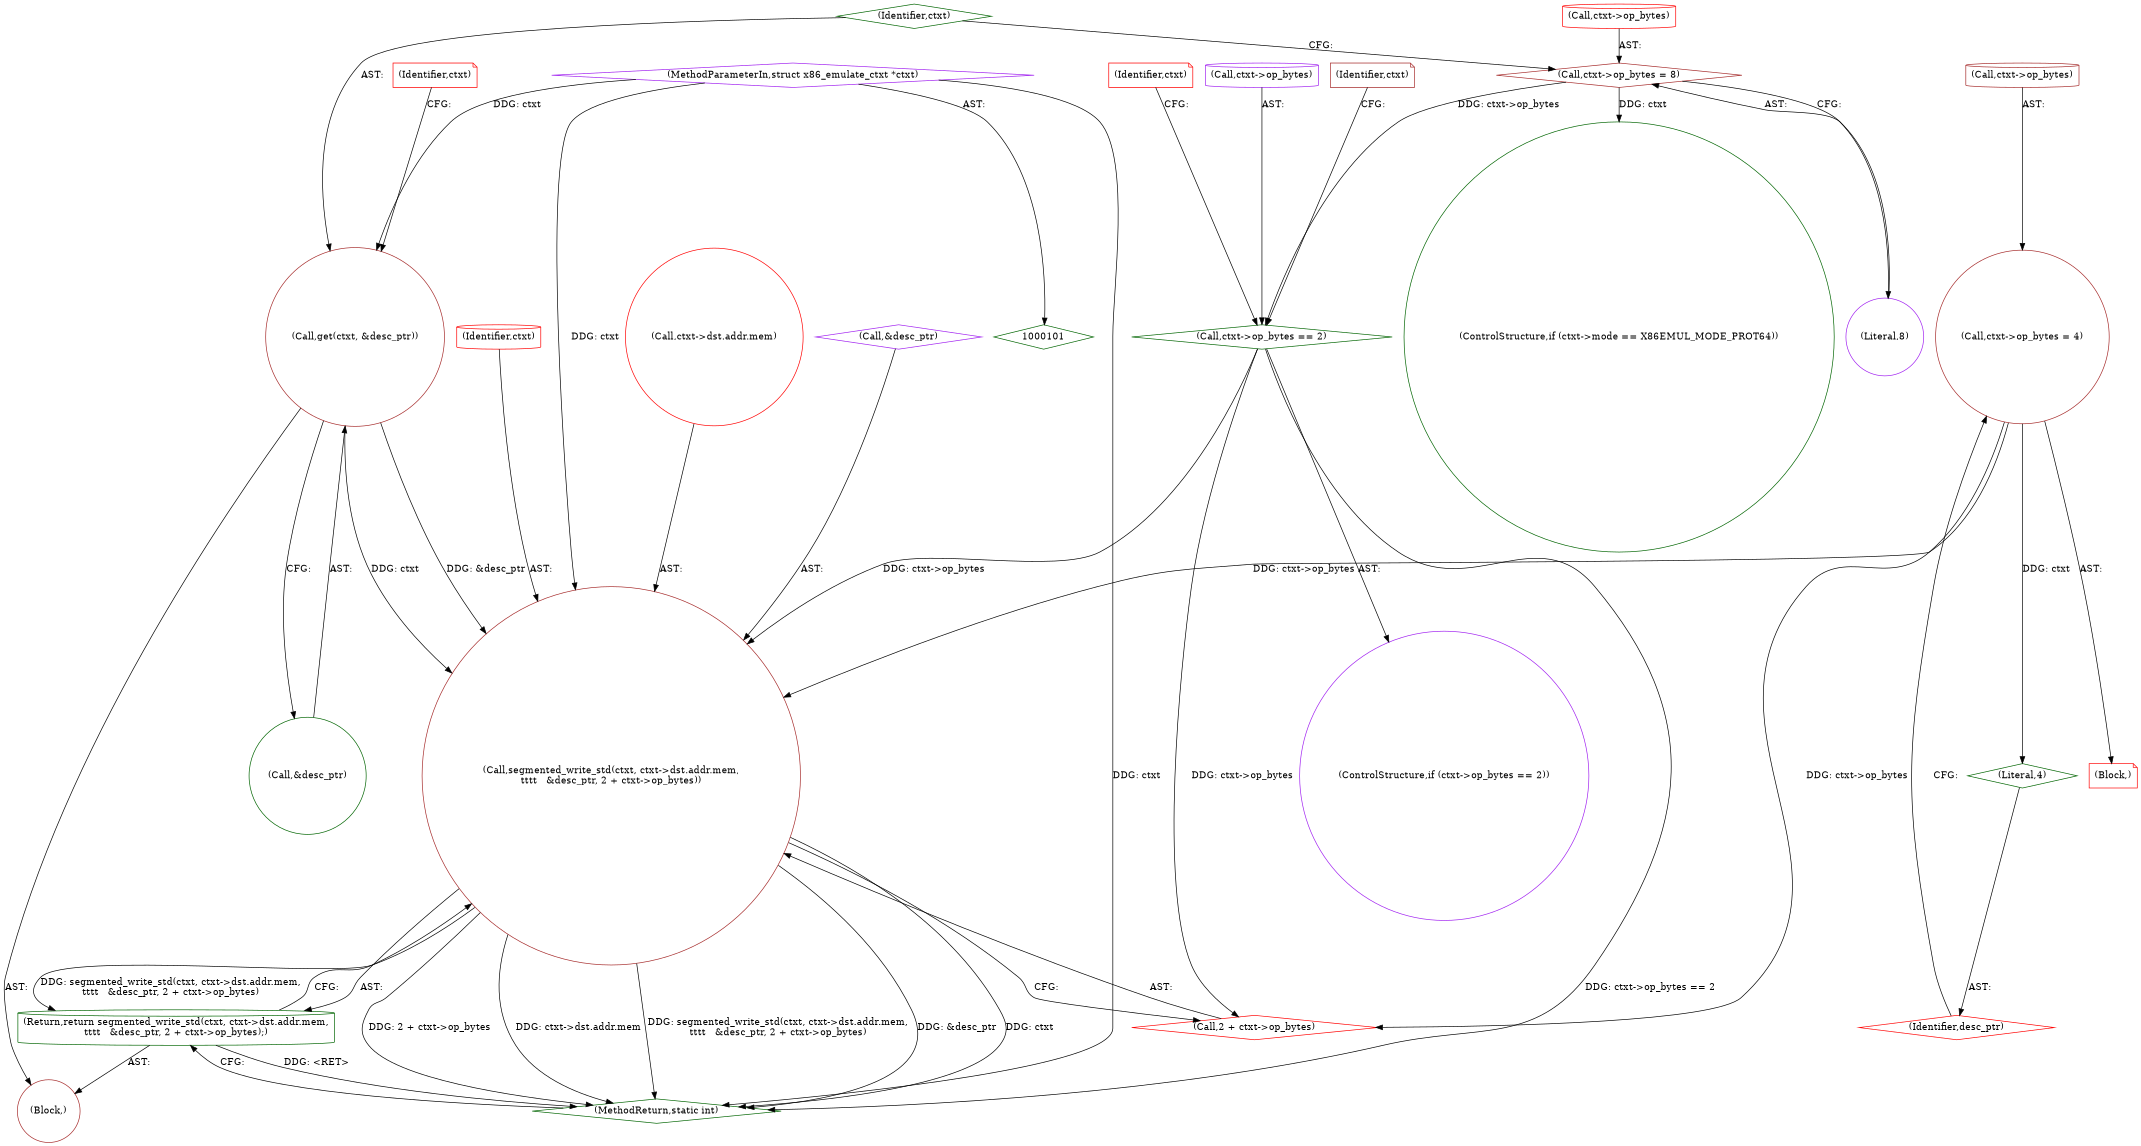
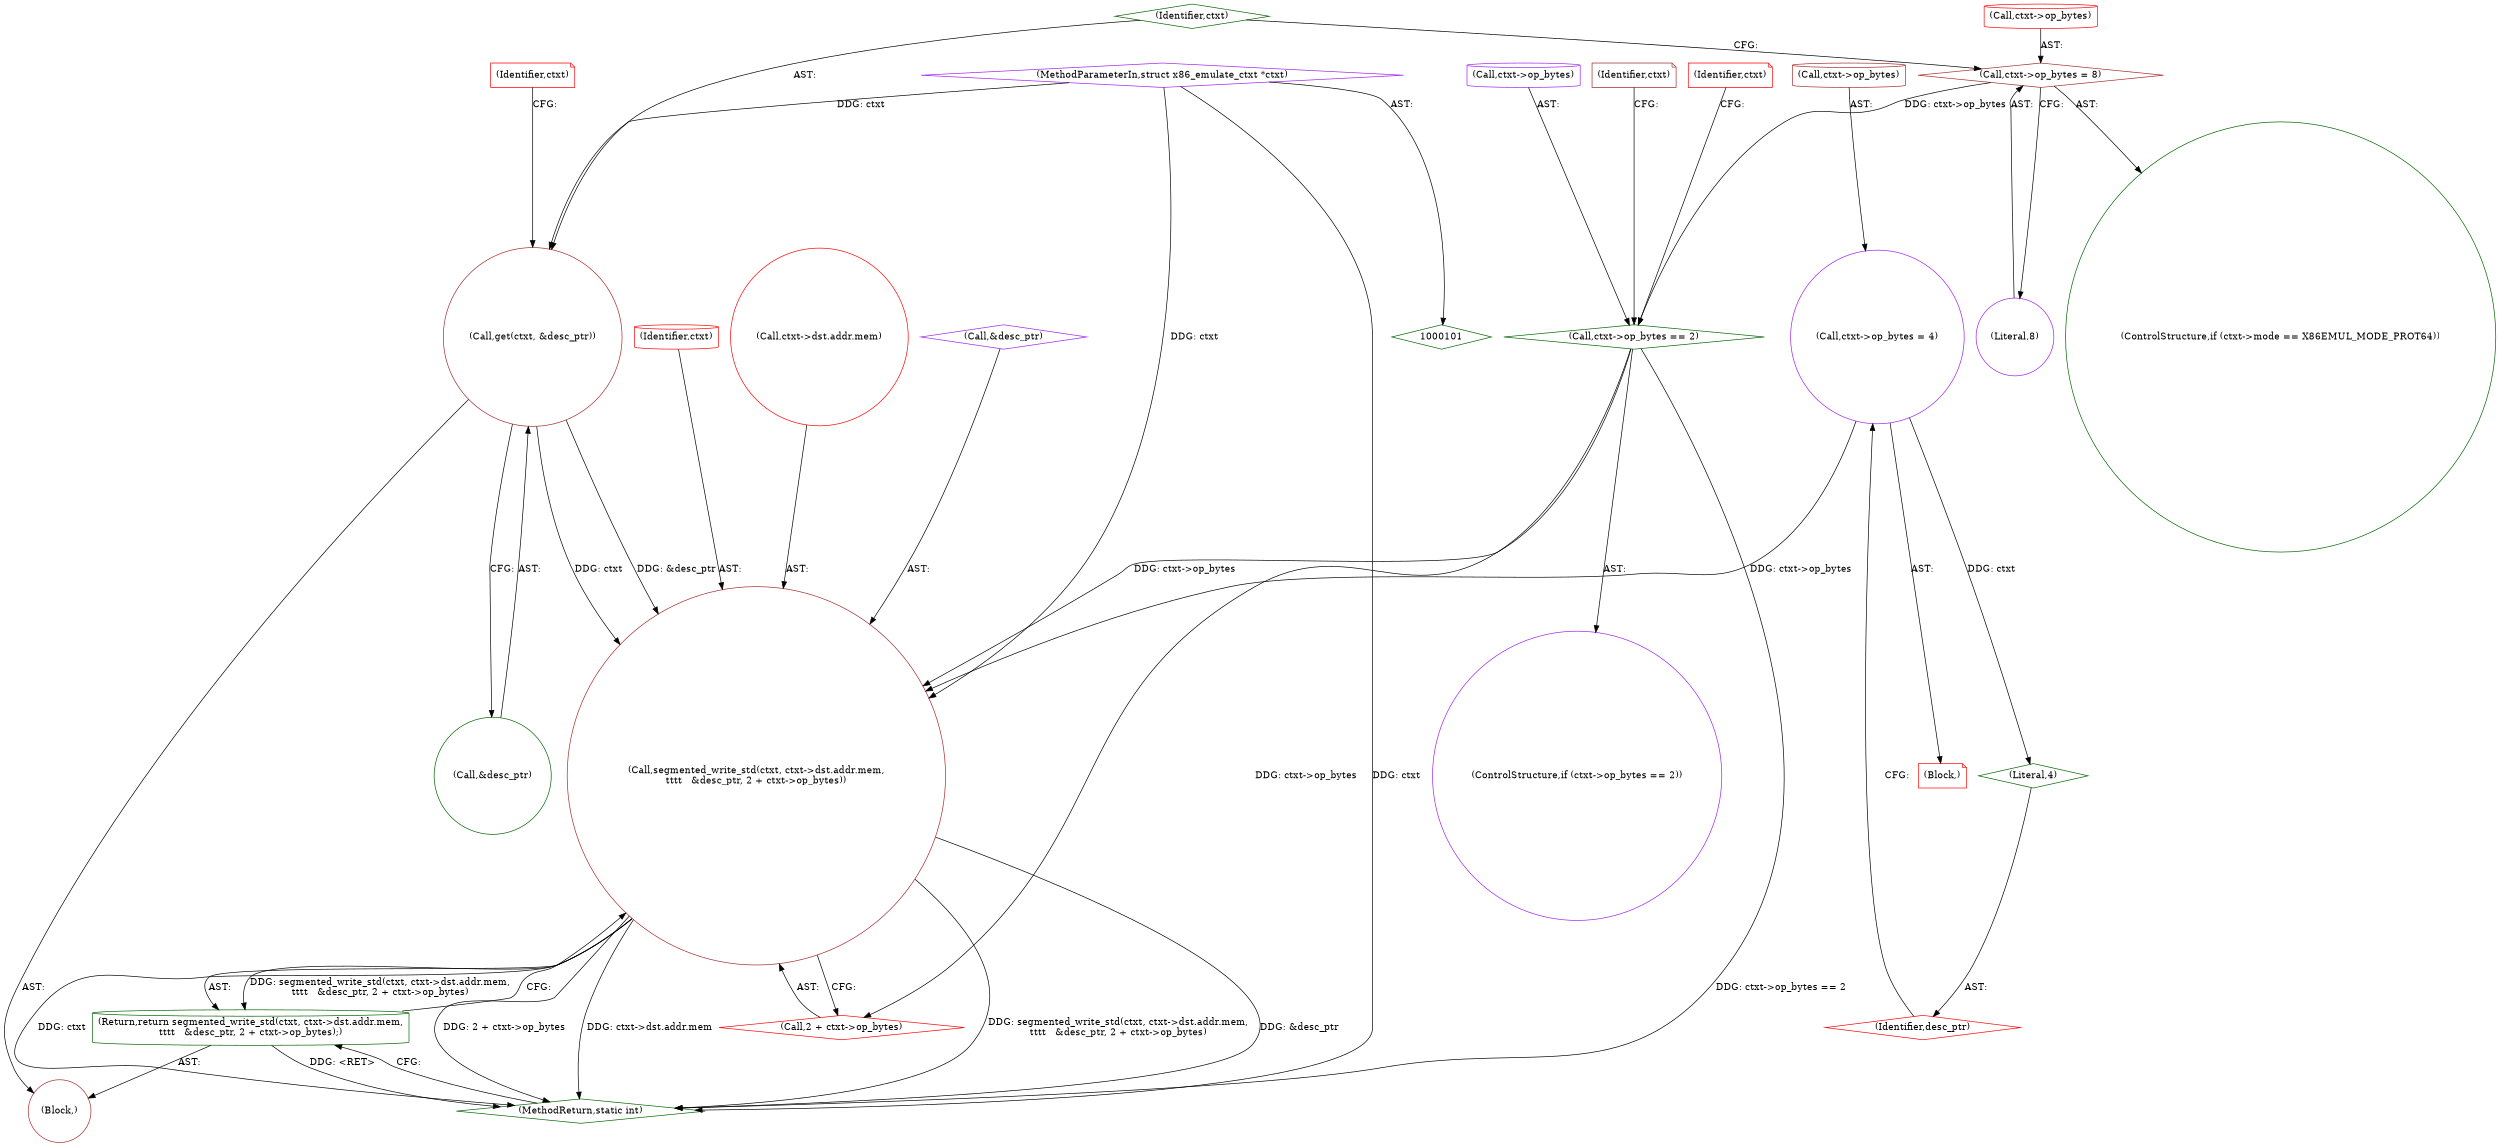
  digraph {
    node [color=darkgreen shape=diamond]
    n1 [color=brown label="(Call,segmented_write_std(ctxt, ctxt->dst.addr.mem,\n\t\t\t\t   &desc_ptr, 2 + ctxt->op_bytes))" shape=circle]
    n2 [label="(Return,return segmented_write_std(ctxt, ctxt->dst.addr.mem,\n\t\t\t\t   &desc_ptr, 2 + ctxt->op_bytes);)" shape=cylinder]
    n3 [label="(MethodReturn,static int)"]
    n4 [color=red label="(Call,2 + ctxt->op_bytes)"]
    n5 [color=brown label="(Block,)" shape=circle]
    n6 [color=brown label="(Call,get(ctxt, &desc_ptr))" shape=circle]
    n7 [label="(Call,&desc_ptr)" shape=circle]
    n8 [color=purple label="(MethodParameterIn,struct x86_emulate_ctxt *ctxt)"]
    1000101
    n10 [label="(Call,ctxt->op_bytes == 2)"]
    n11 [color=purple label="(ControlStructure,if (ctxt->op_bytes == 2))" shape=circle]
    n12 [color=brown label="(Call,ctxt->op_bytes = 8)"]
    n13 [color=purple label="(Literal,8)" shape=circle]
    n14 [label="(ControlStructure,if (ctxt->mode == X86EMUL_MODE_PROT64))" shape=circle]
-   n15 [color=brown label="(Call,ctxt->op_bytes = 4)" shape=circle]
+   n15 [color=purple label="(Call,ctxt->op_bytes = 4)" shape=circle]
    n16 [color=red label="(Block,)" shape=note]
    n17 [label="(Literal,4)"]
    n18 [color=red label="(Identifier,desc_ptr)"]
    n19 [color=red label="(Identifier,ctxt)" shape=note]
    n20 [label="(Identifier,ctxt)"]
    n21 [color=brown label="(Call,ctxt->op_bytes)" shape=cylinder]
    n22 [color=brown label="(Identifier,ctxt)" shape=note]
    n23 [color=red label="(Identifier,ctxt)" shape=note]
    n24 [color=red label="(Identifier,ctxt)" shape=cylinder]
    n25 [color=purple label="(Call,ctxt->op_bytes)" shape=cylinder]
    n26 [color=red label="(Call,ctxt->dst.addr.mem)" shape=circle]
    n27 [color=red label="(Call,ctxt->op_bytes)" shape=cylinder]
    n28 [color=purple label="(Call,&desc_ptr)"]
    n1 -> n2 [label="AST: "]
    n1 -> n2 [label="DDG: segmented_write_std(ctxt, ctxt->dst.addr.mem,\n\t\t\t\t   &desc_ptr, 2 + ctxt->op_bytes)"]
    n1 -> n3 [label="DDG: 2 + ctxt->op_bytes"]
    n1 -> n3 [label="DDG: ctxt->dst.addr.mem"]
    n1 -> n3 [label="DDG: segmented_write_std(ctxt, ctxt->dst.addr.mem,\n\t\t\t\t   &desc_ptr, 2 + ctxt->op_bytes)"]
    n1 -> n3 [label="DDG: &desc_ptr"]
    n1 -> n3 [label="DDG: ctxt"]
    n1 -> n4 [label="CFG: "]
    n2 -> n1 [label="CFG: "]
    n2 -> n3 [label="DDG: <RET>"]
    n2 -> n5 [label="AST: "]
    n3 -> n2 [label="CFG: "]
    n4 -> n1 [label="AST: "]
    n6 -> n1 [label="DDG: ctxt"]
    n6 -> n1 [label="DDG: &desc_ptr"]
    n6 -> n5 [label="AST: "]
    n6 -> n7 [label="CFG: "]
    n7 -> n6 [label="AST: "]
    n8 -> n1 [label="DDG: ctxt"]
    n8 -> n3 [label="DDG: ctxt"]
    n8 -> n6 [label="DDG: ctxt"]
    n8 -> 1000101 [label="AST: "]
    n10 -> n1 [label="DDG: ctxt->op_bytes"]
    n10 -> n3 [label="DDG: ctxt->op_bytes == 2"]
    n10 -> n4 [label="DDG: ctxt->op_bytes"]
    n10 -> n11 [label="AST: "]
    n12 -> n10 [label="DDG: ctxt->op_bytes"]
    n12 -> n13 [label="CFG: "]
-   n12 -> n14 [label="DDG: ctxt"]
+   n12 -> n14 [label="AST: "]
    n13 -> n12 [label="AST: "]
    n15 -> n1 [label="DDG: ctxt->op_bytes"]
-   n15 -> n4 [label="DDG: ctxt->op_bytes"]
    n15 -> n16 [label="AST: "]
    n15 -> n17 [label="DDG: ctxt"]
    n17 -> n18 [label="AST: "]
    n18 -> n15 [label="CFG: "]
    n19 -> n6 [label="CFG: "]
    n20 -> n6 [label="AST: "]
    n20 -> n12 [label="CFG: "]
    n21 -> n15 [label="AST: "]
    n22 -> n10 [label="CFG: "]
    n23 -> n10 [label="CFG: "]
    n24 -> n1 [label="AST: "]
    n25 -> n10 [label="AST: "]
    n26 -> n1 [label="AST: "]
    n27 -> n12 [label="AST: "]
    n28 -> n1 [label="AST: "]
  }
